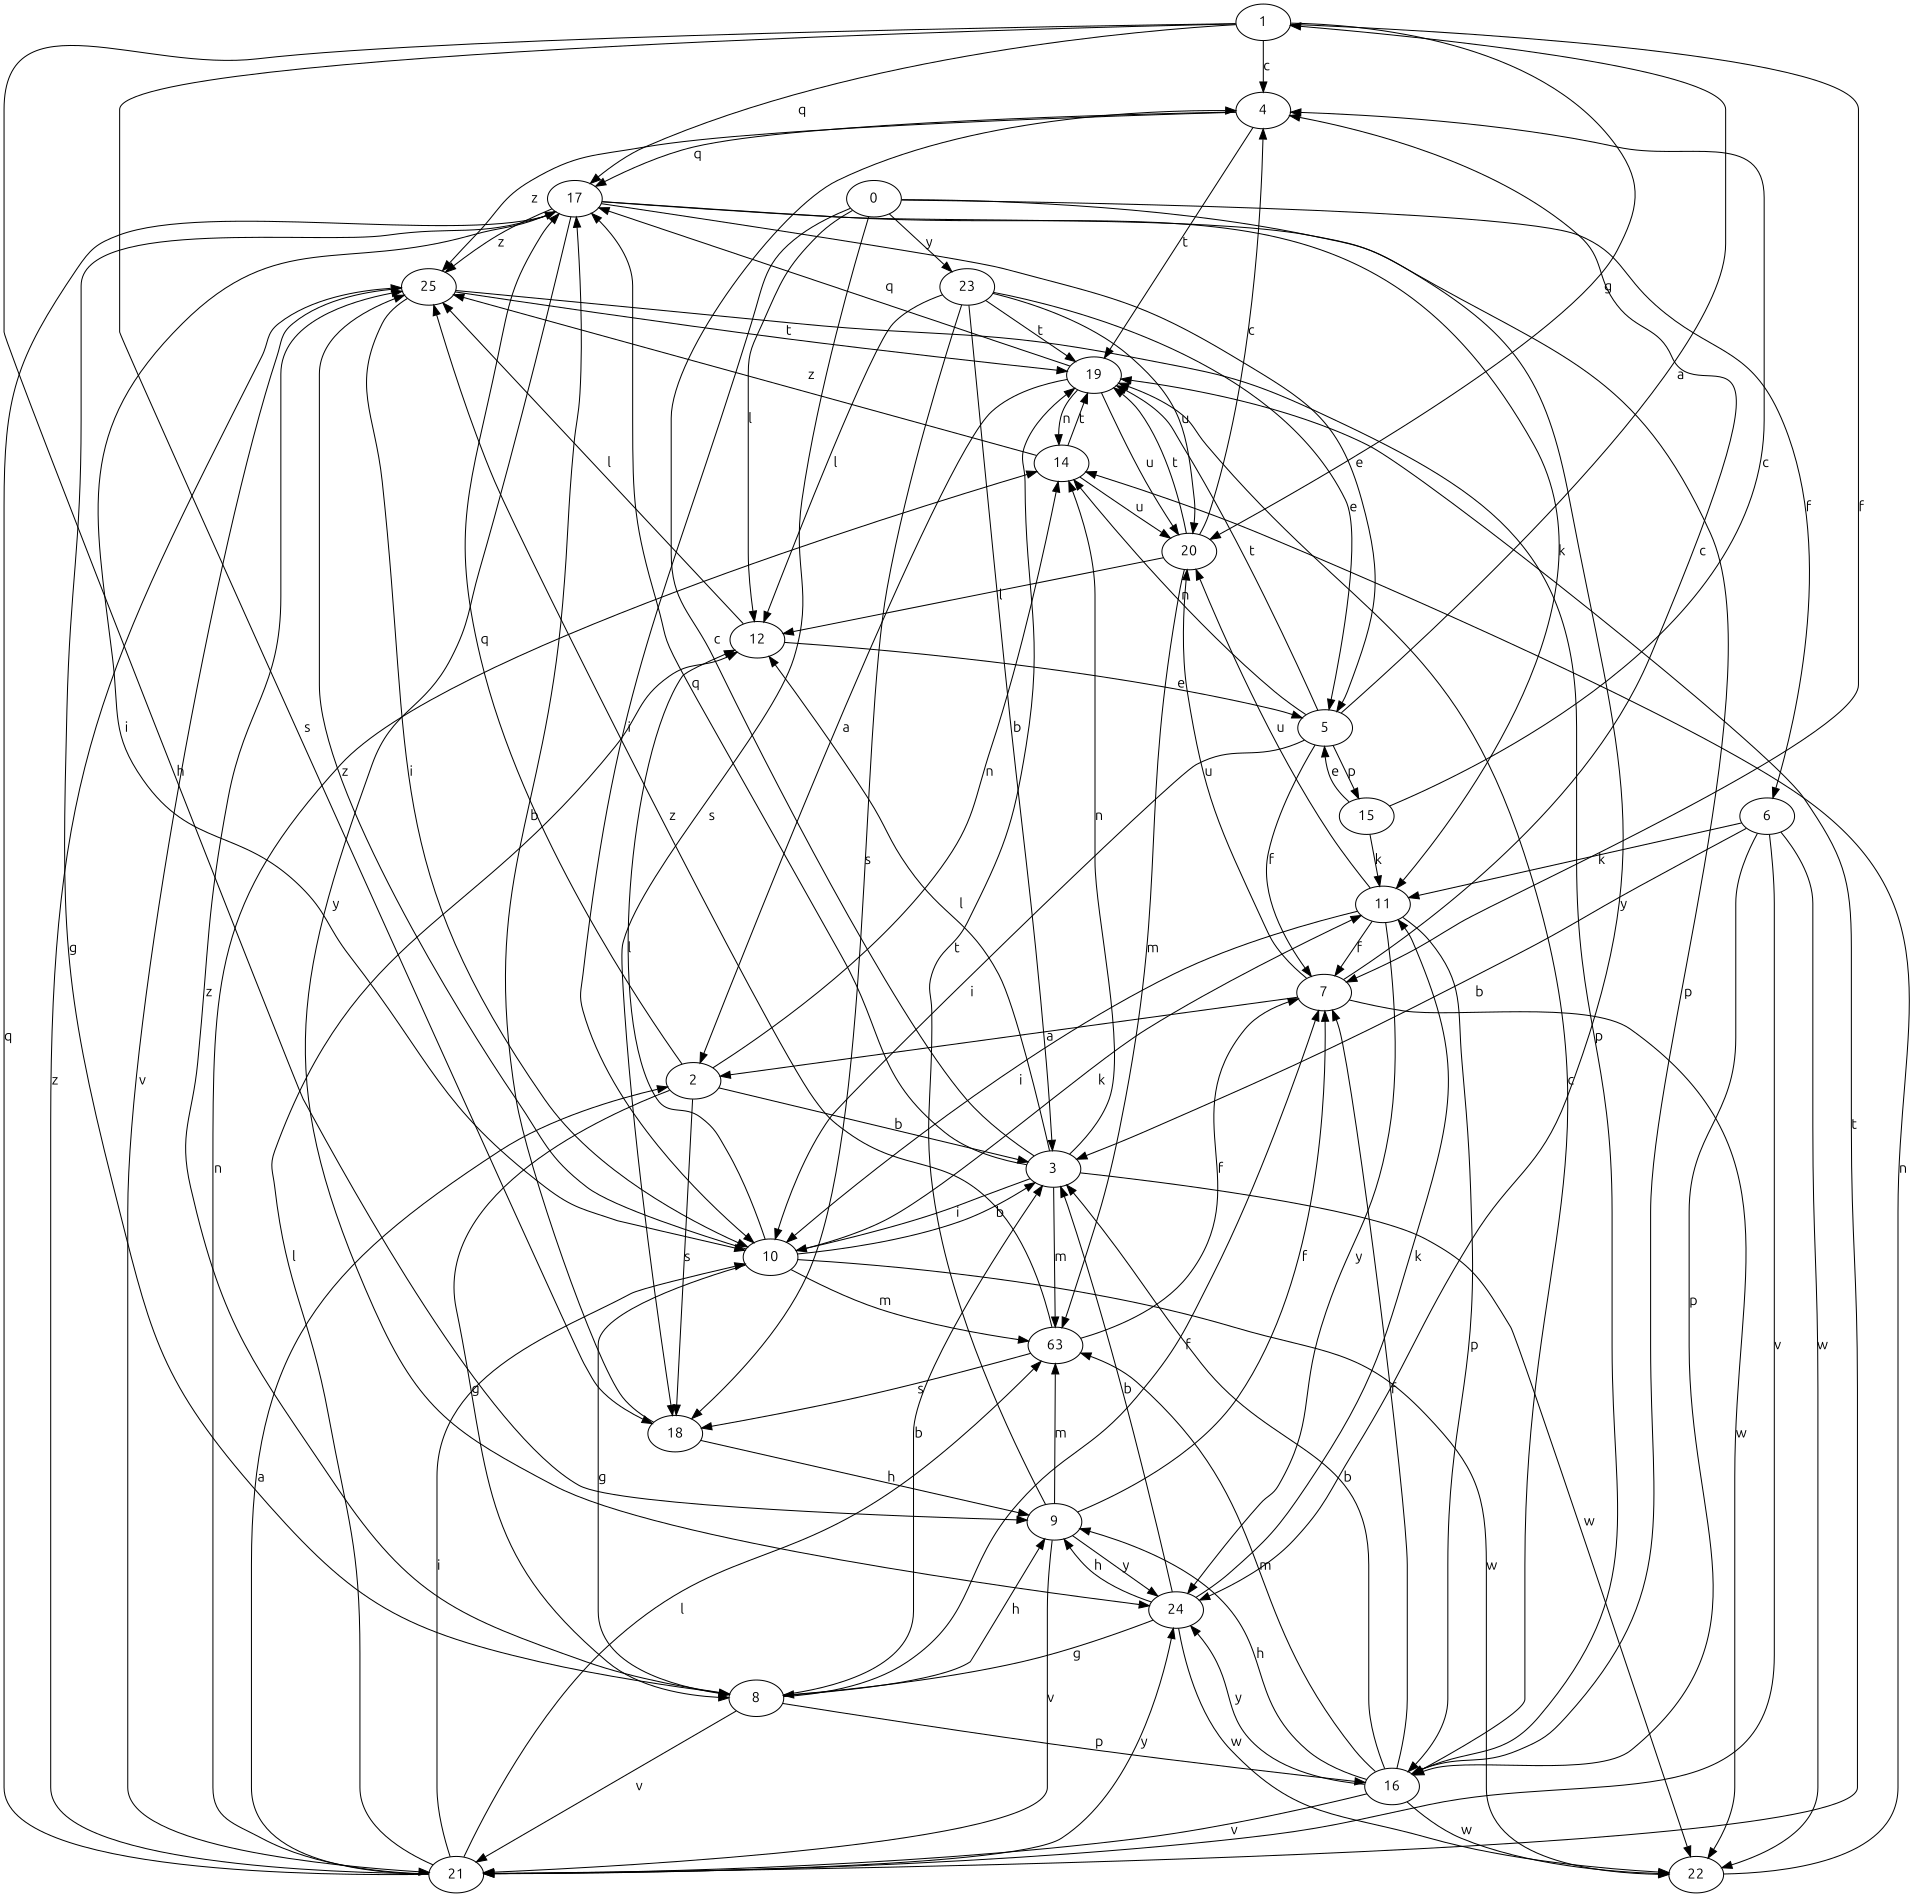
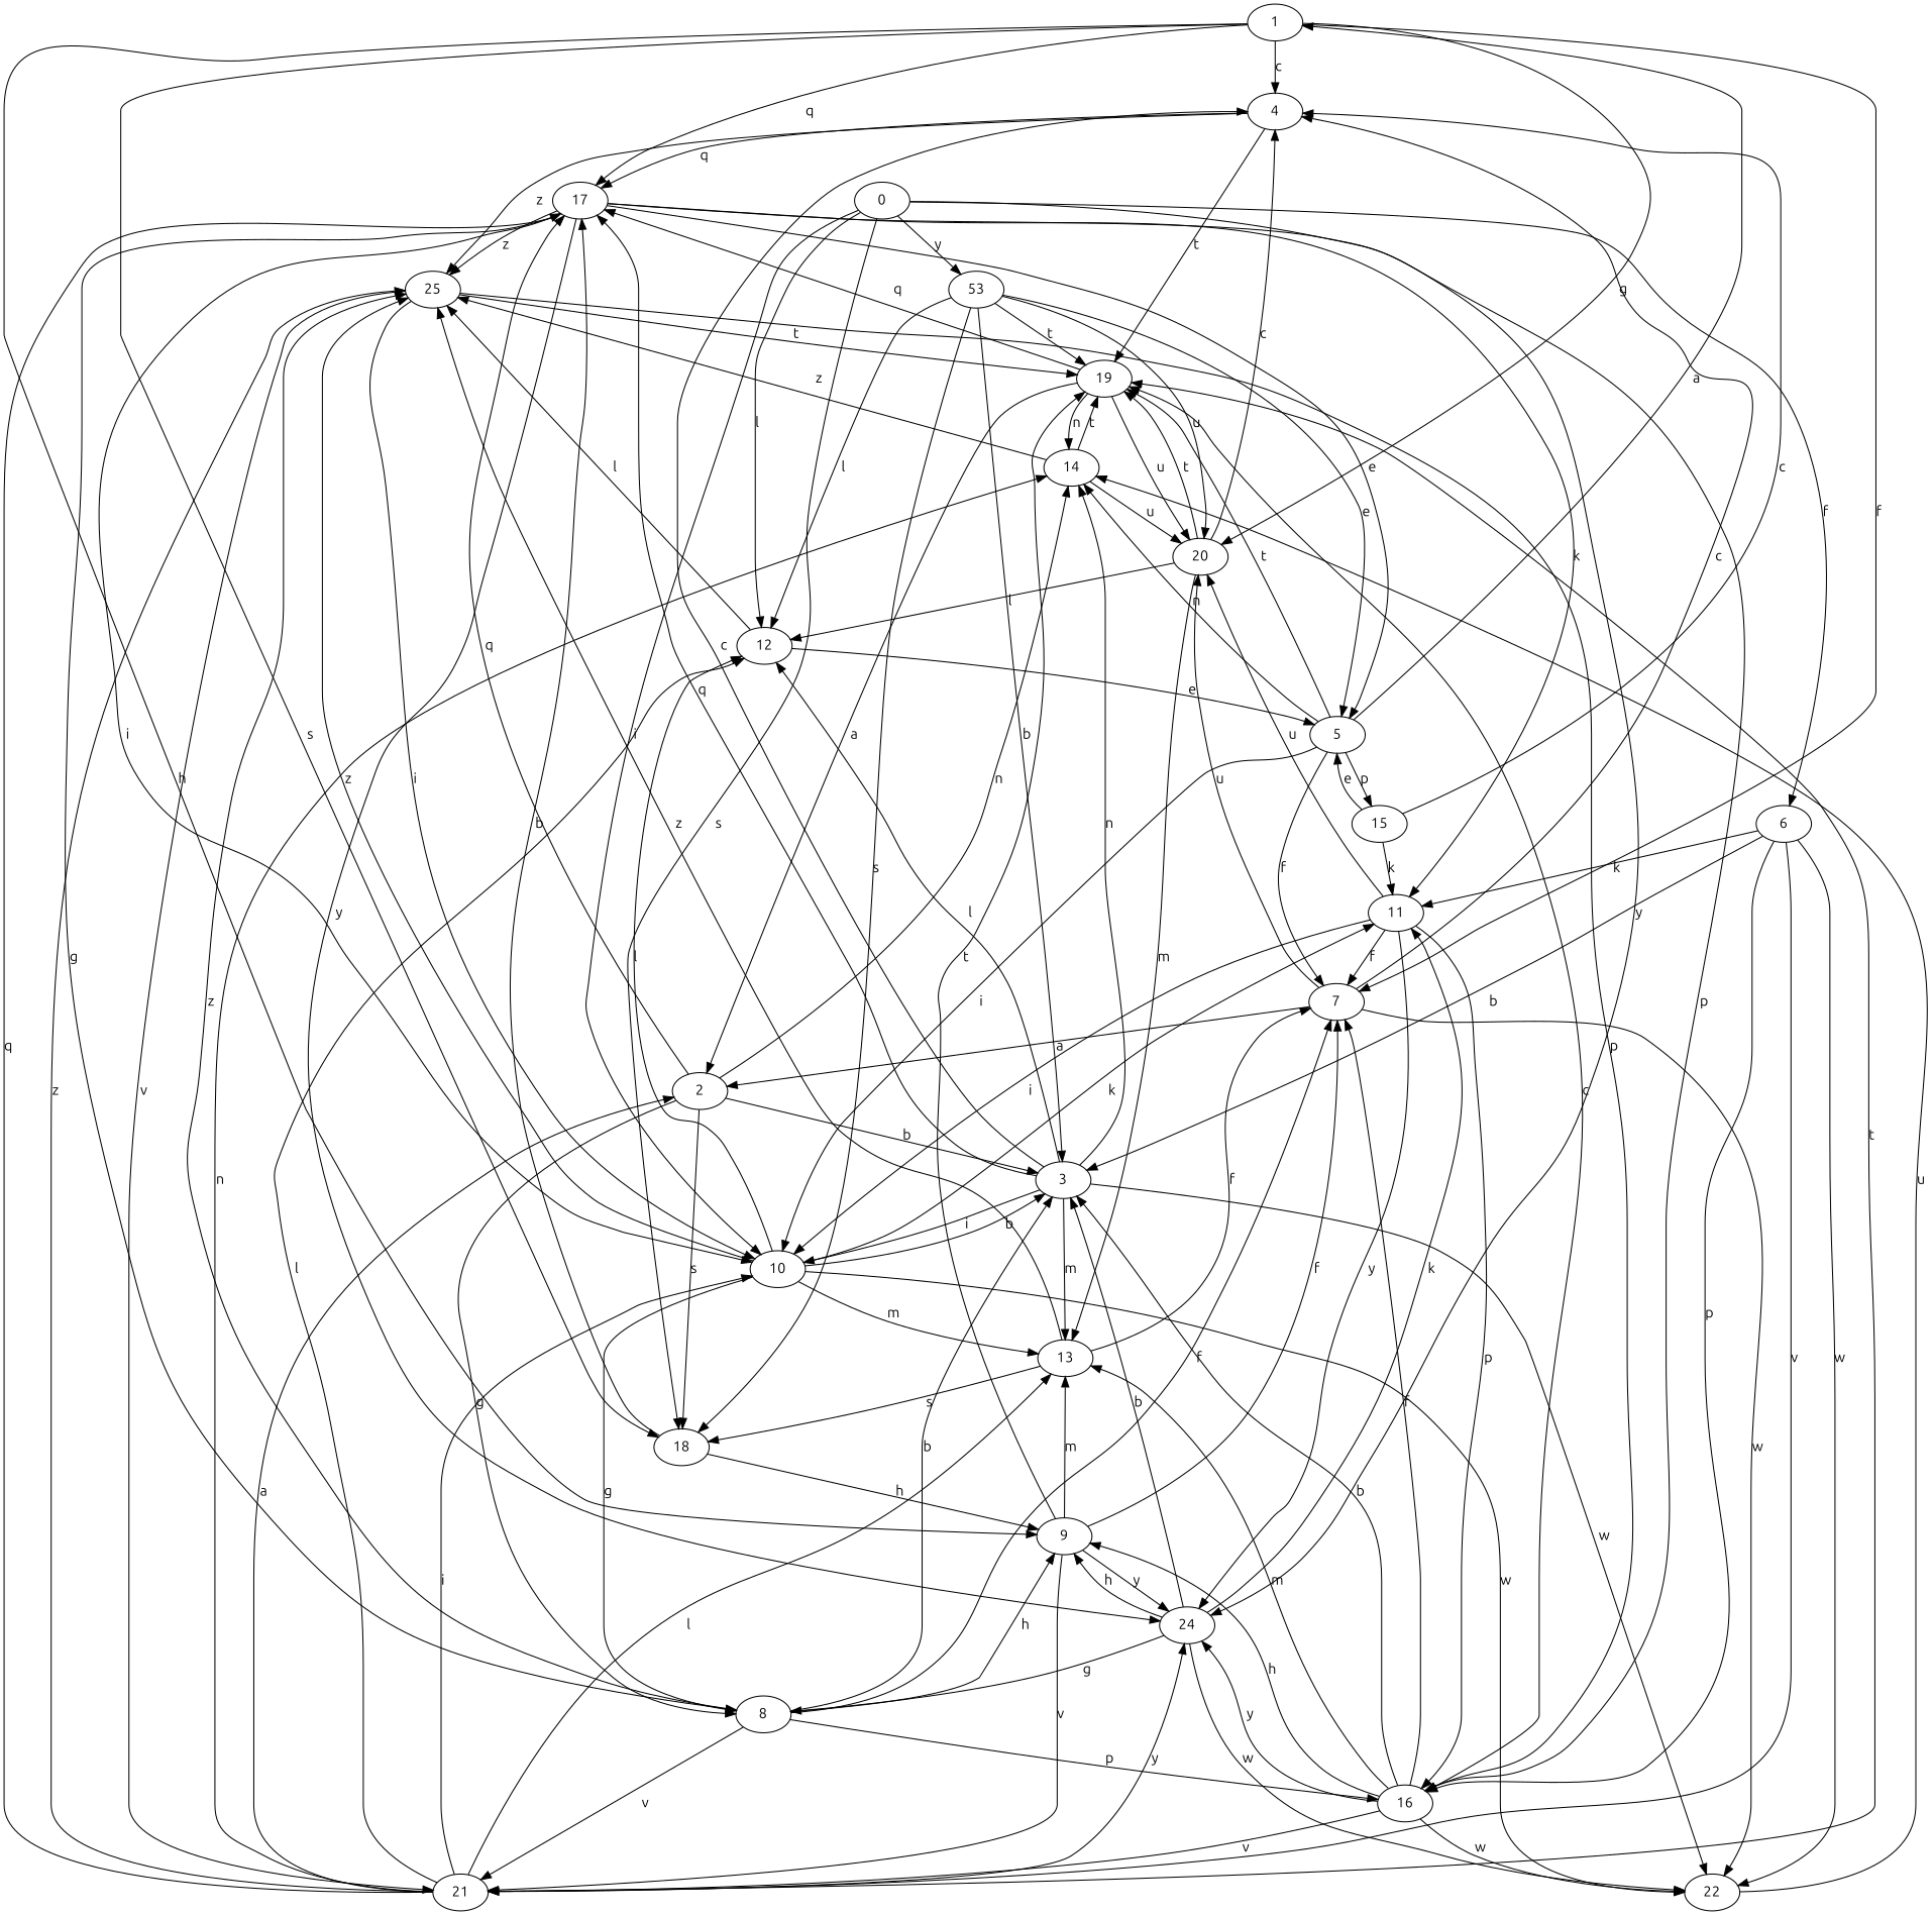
  strict digraph {
    fontname=Ubuntu
    node [fontname=Ubuntu]
    edge [fontname=Ubuntu]
    1
    4
    7
    9
    17
    18
    20
    19
    25
    2
    22
    8
    3
    16
    21
-   13 [label=63]
+   13
    24
    10
    5
    11
    14
    12
    15
    6
    0
-   23
+   23 [label=53]
    1 -> 4 [label=c]
    1 -> 7 [label=f]
    1 -> 9 [label=h]
    1 -> 17 [label=q]
    1 -> 18 [label=s]
    1 -> 20 [label=g]
    4 -> 17 [label=q]
    4 -> 19 [label=t]
    4 -> 25 [label=z]
    7 -> 4 [label=c]
    7 -> 20 [label=u]
    7 -> 2 [label=a]
    7 -> 22 [label=w]
    9 -> 7 [label=f]
    9 -> 19 [label=t]
    9 -> 21 [label=v]
    9 -> 13 [label=m]
    9 -> 24 [label=y]
    17 -> 25 [label=z]
    17 -> 8 [label=g]
    17 -> 16 [label=p]
    17 -> 24 [label=y]
    17 -> 10 [label=i]
    17 -> 5 [label=e]
    17 -> 11 [label=k]
    18 -> 9 [label=h]
    18 -> 17 [label=b]
    20 -> 4 [label=c]
    20 -> 19 [label=t]
    20 -> 13 [label=m]
    20 -> 12 [label=l]
    19 -> 17 [label=q]
    19 -> 20 [label=u]
    19 -> 2 [label=a]
    19 -> 14 [label=n]
    25 -> 19 [label=t]
    25 -> 16 [label=p]
    25 -> 21 [label=v]
    25 -> 10 [label=i]
    2 -> 17 [label=q]
    2 -> 18 [label=s]
    2 -> 8 [label=g]
    2 -> 3 [label=b]
    2 -> 14 [label=n]
-   22 -> 14 [label=n]
+   22 -> 14 [label=u]
    8 -> 7 [label=f]
    8 -> 9 [label=h]
    8 -> 25 [label=z]
    8 -> 3 [label=b]
    8 -> 16 [label=p]
    8 -> 21 [label=v]
    3 -> 4 [label=c]
    3 -> 17 [label=q]
    3 -> 22 [label=w]
    3 -> 13 [label=m]
    3 -> 10 [label=i]
    3 -> 14 [label=n]
    3 -> 12 [label=l]
    16 -> 7 [label=f]
    16 -> 9 [label=h]
    16 -> 19 [label=c]
    16 -> 22 [label=w]
    16 -> 3 [label=b]
    16 -> 21 [label=v]
    16 -> 13 [label=m]
    16 -> 24 [label=y]
    21 -> 17 [label=q]
    21 -> 19 [label=t]
    21 -> 25 [label=z]
    21 -> 2 [label=a]
    21 -> 13 [label=l]
    21 -> 24 [label=y]
    21 -> 10 [label=i]
    21 -> 14 [label=n]
    21 -> 12 [label=l]
    13 -> 7 [label=f]
    13 -> 18 [label=s]
    13 -> 25 [label=z]
    24 -> 9 [label=h]
    24 -> 22 [label=w]
    24 -> 8 [label=g]
    24 -> 3 [label=b]
    24 -> 11 [label=k]
    10 -> 25 [label=z]
    10 -> 22 [label=w]
    10 -> 8 [label=g]
    10 -> 3 [label=b]
    10 -> 13 [label=m]
    10 -> 11 [label=k]
    10 -> 12 [label=l]
    5 -> 1 [label=a]
    5 -> 7 [label=f]
    5 -> 19 [label=t]
    5 -> 10 [label=i]
    5 -> 14 [label=n]
    5 -> 15 [label=p]
    11 -> 7 [label=f]
    11 -> 20 [label=u]
    11 -> 16 [label=p]
    11 -> 24 [label=y]
    11 -> 10 [label=i]
    14 -> 20 [label=u]
    14 -> 19 [label=t]
    14 -> 25 [label=z]
    12 -> 25 [label=l]
    12 -> 5 [label=e]
    15 -> 4 [label=c]
    15 -> 5 [label=e]
    15 -> 11 [label=k]
    6 -> 22 [label=w]
    6 -> 3 [label=b]
    6 -> 16 [label=p]
    6 -> 21 [label=v]
    6 -> 11 [label=k]
    0 -> 18 [label=s]
    0 -> 24 [label=y]
    0 -> 10 [label=i]
    0 -> 12 [label=l]
    0 -> 6 [label=f]
    0 -> 23 [label=y]
    23 -> 18 [label=s]
    23 -> 20 [label=u]
    23 -> 19 [label=t]
    23 -> 3 [label=b]
    23 -> 5 [label=e]
    23 -> 12 [label=l]
  }
